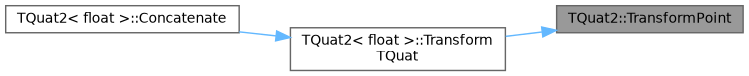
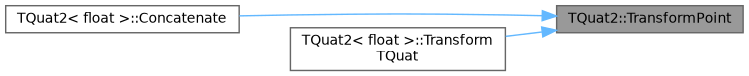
  digraph {
    rankdir=RL
    node [color=grey40 fillcolor=white fontname=Helvetica fontsize=10 shape=box style=filled]
    edge [color=steelblue1 dir=back fontname=Helvetica fontsize=10 labelfontname=Helvetica labelfontsize=10 style=solid]
    n1 [color=gray40 fillcolor=grey60 fontcolor=black height=0.2 label="TQuat2::TransformPoint" width=0.4]
    n2 [height=0.2 label="TQuat2\< float \>::Concatenate" width=0.4]
    n3 [height=0.2 label="TQuat2\< float \>::Transform\lTQuat" width=0.4]
-   n3 -> n2
+   n1 -> n2
    n1 -> n3
  }
